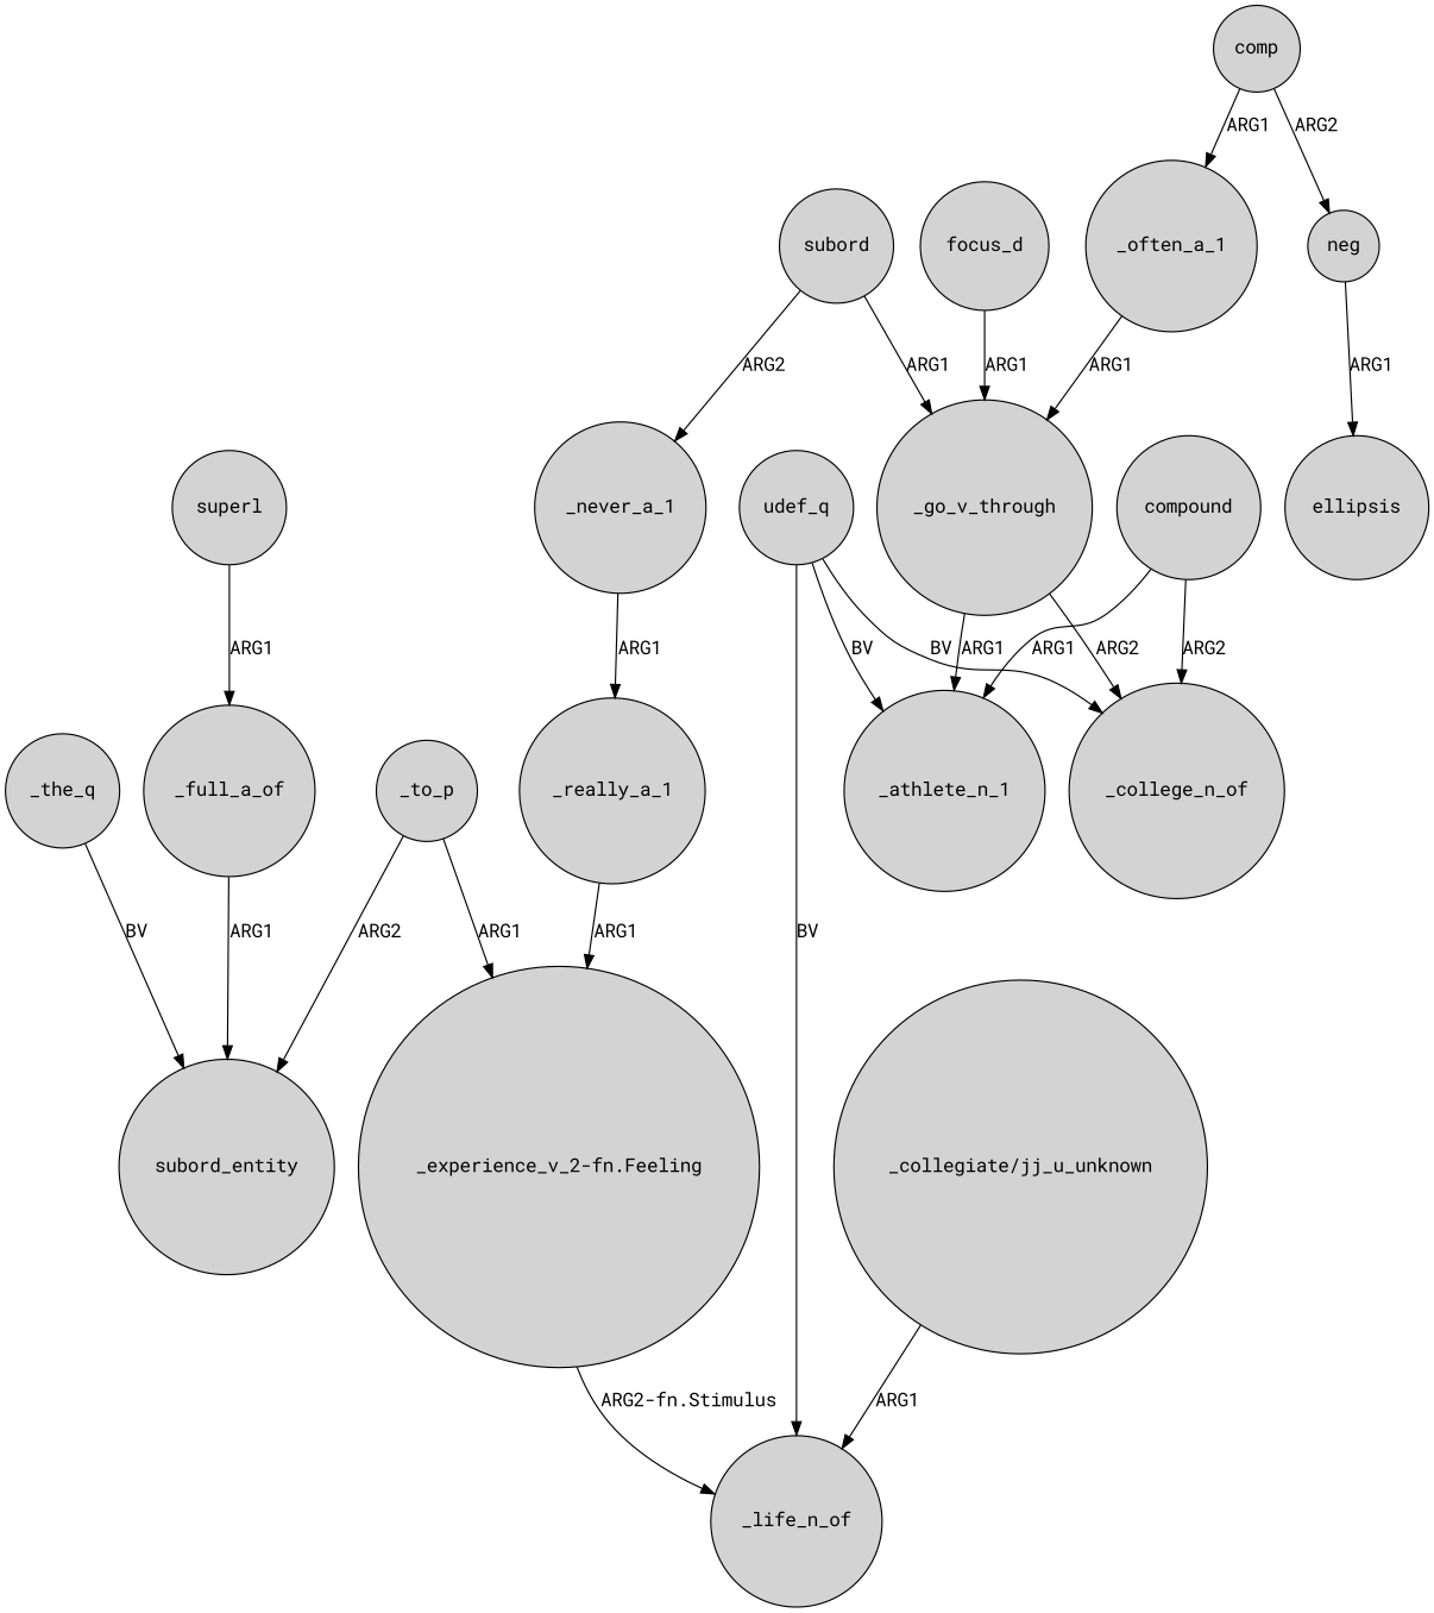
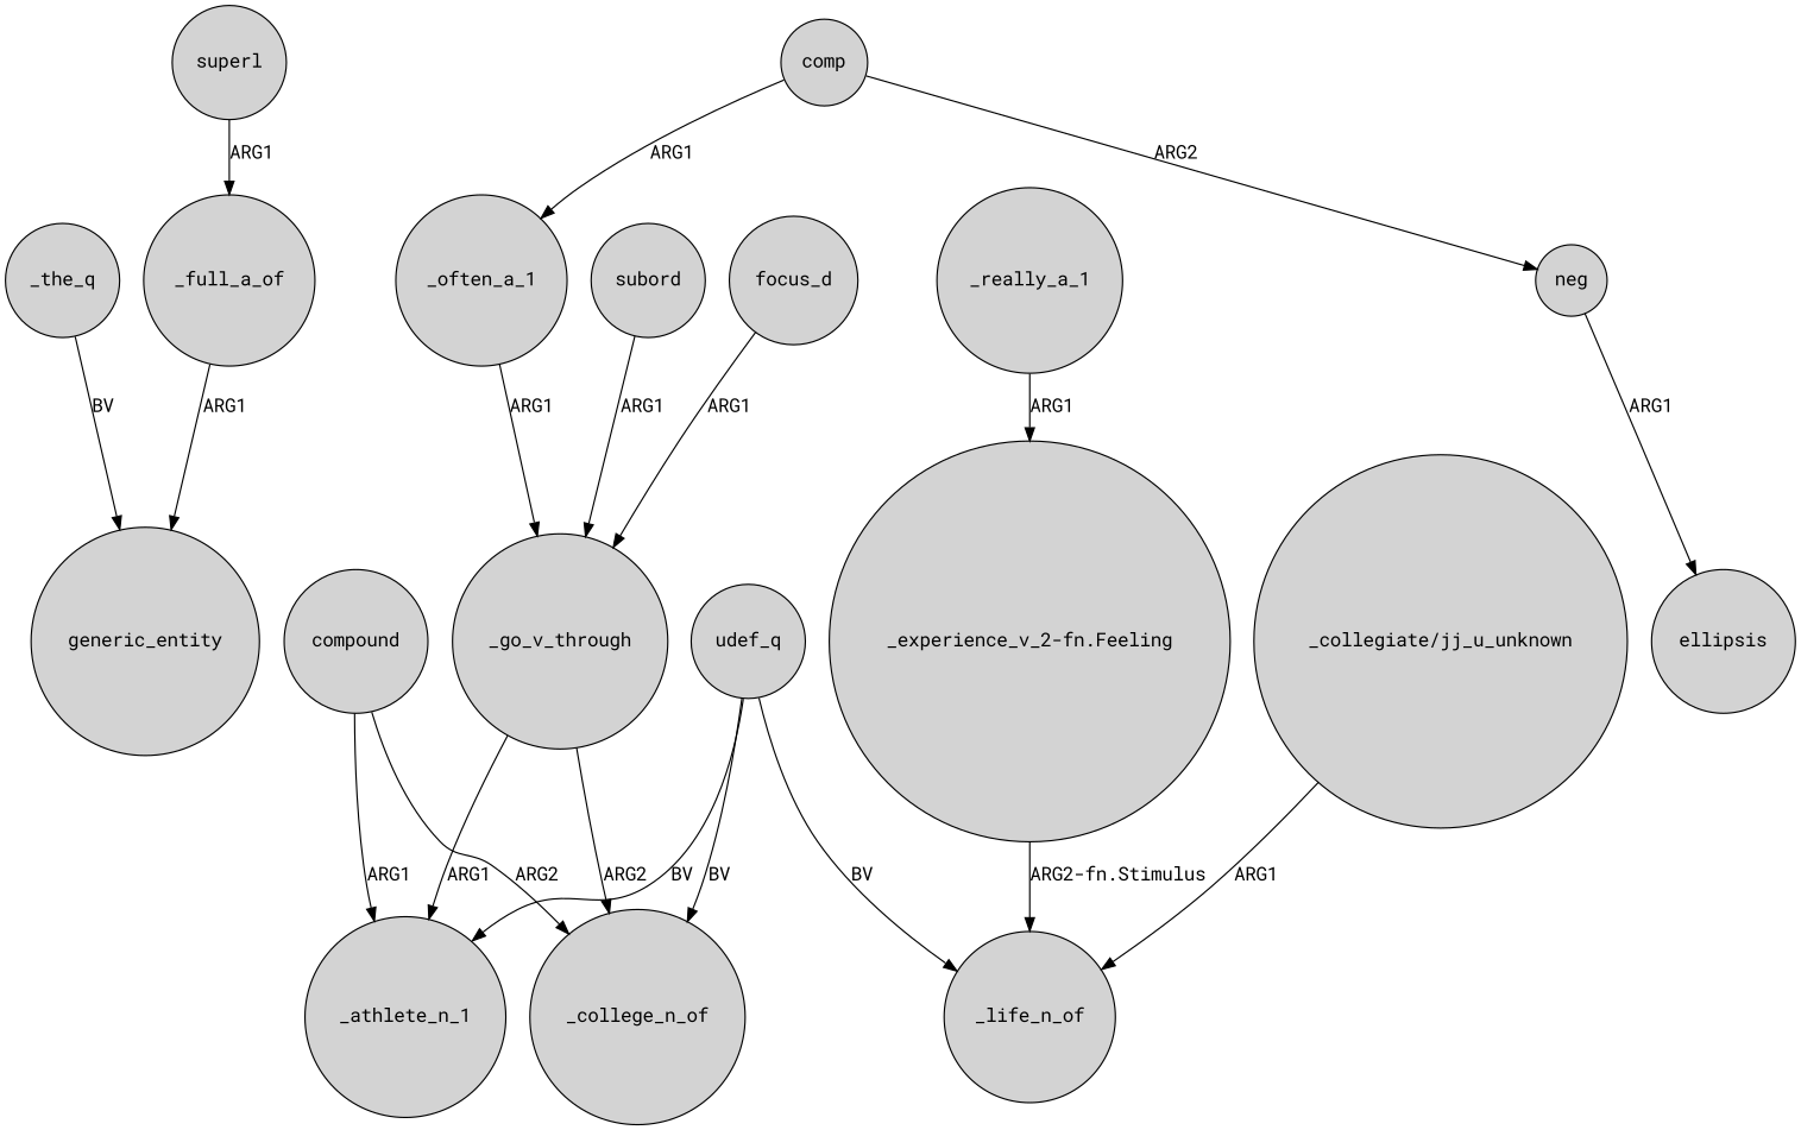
  digraph {
    fontname="Roboto Mono"
    node [fontname="Roboto Mono" shape=circle style=filled]
    edge [fontname="Roboto Mono"]
    _the_q
-   generic_entity [label=subord_entity]
+   generic_entity
    _full_a_of
    comp
    _often_a_1
    neg
    _go_v_through
    ellipsis
    _athlete_n_1
    _college_n_of
    subord
-   _never_a_1
    _really_a_1
    n14 [label="_experience_v_2-fn.Feeling"]
    udef_q
    _life_n_of
-   _to_p
    superl
    focus_d
    compound
    "_collegiate/jj_u_unknown"
    _the_q -> generic_entity [label=BV]
    _full_a_of -> generic_entity [label=ARG1]
    comp -> _often_a_1 [label=ARG1]
    comp -> neg [label=ARG2]
    _often_a_1 -> _go_v_through [label=ARG1]
    neg -> ellipsis [label=ARG1]
    _go_v_through -> _athlete_n_1 [label=ARG1]
    _go_v_through -> _college_n_of [label=ARG2]
    subord -> _go_v_through [label=ARG1]
-   subord -> _never_a_1 [label=ARG2]
-   _never_a_1 -> _really_a_1 [label=ARG1]
    _really_a_1 -> n14 [label=ARG1]
    n14 -> _life_n_of [label="ARG2-fn.Stimulus"]
    udef_q -> _athlete_n_1 [label=BV]
    udef_q -> _college_n_of [label=BV]
    udef_q -> _life_n_of [label=BV]
-   _to_p -> generic_entity [label=ARG2]
-   _to_p -> n14 [label=ARG1]
    superl -> _full_a_of [label=ARG1]
    focus_d -> _go_v_through [label=ARG1]
    compound -> _athlete_n_1 [label=ARG1]
    compound -> _college_n_of [label=ARG2]
    "_collegiate/jj_u_unknown" -> _life_n_of [label=ARG1]
  }
